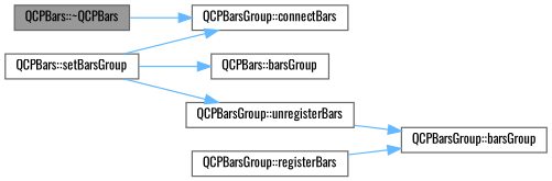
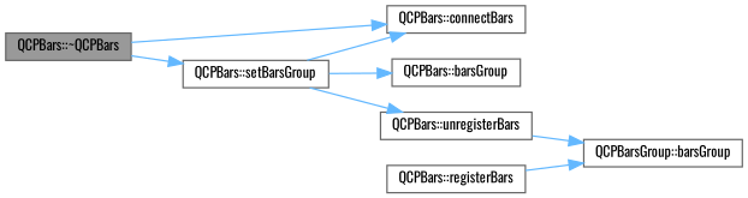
  digraph {
    fontname=Oswald
    rankdir=LR
    node [color=grey40 fillcolor=white fontname=Oswald fontsize=10 shape=box style=filled]
    edge [color=steelblue1 fontname=Oswald fontsize=10 labelfontname=Helvetica labelfontsize=10 style=solid]
    n1 [color=gray40 fillcolor=grey60 fontcolor=black height=0.2 label="QCPBars::~QCPBars" width=0.4]
-   n2 [height=0.2 label="QCPBarsGroup::connectBars" width=0.4]
+   n2 [height=0.2 label="QCPBars::connectBars" width=0.4]
    n3 [height=0.2 label="QCPBars::setBarsGroup" width=0.4]
    n4 [height=0.2 label="QCPBars::barsGroup" width=0.4]
-   n5 [height=0.2 label="QCPBarsGroup::unregisterBars" width=0.4]
-   n6 [height=0.2 label="QCPBarsGroup::registerBars" width=0.4]
+   n5 [height=0.2 label="QCPBars::unregisterBars" width=0.4]
+   n6 [height=0.2 label="QCPBars::registerBars" width=0.4]
    n7 [height=0.2 label="QCPBarsGroup::barsGroup" width=0.4]
    n1 -> n2
+   n1 -> n3
    n3 -> n2
    n3 -> n4
    n3 -> n5
    n5 -> n7
    n6 -> n7
  }
